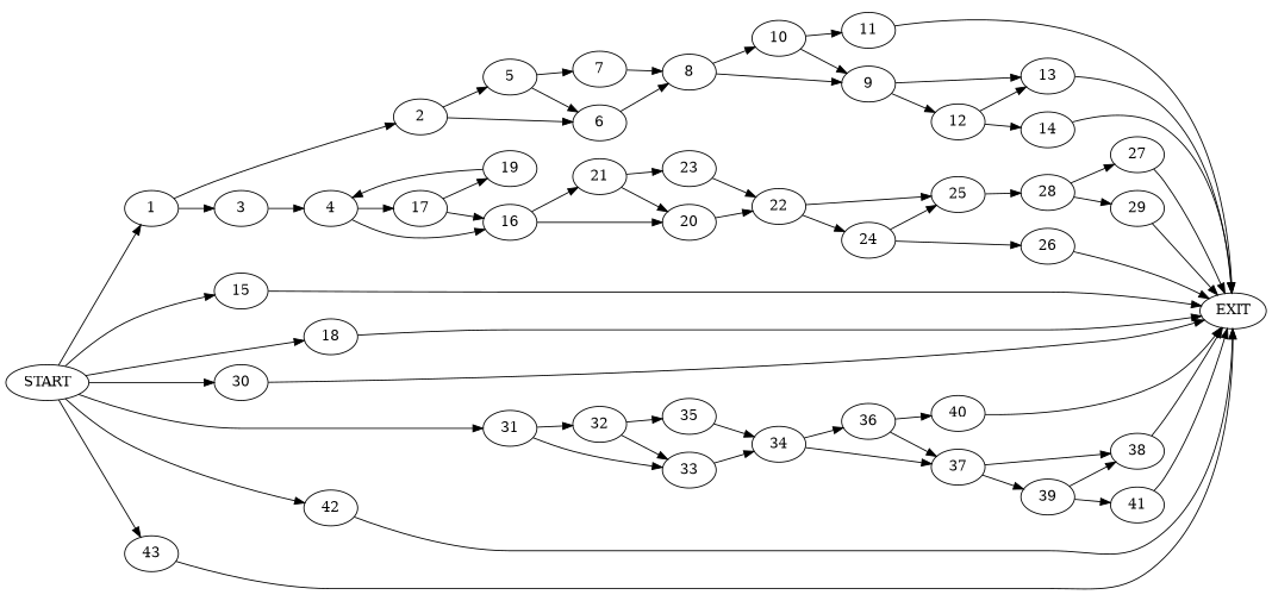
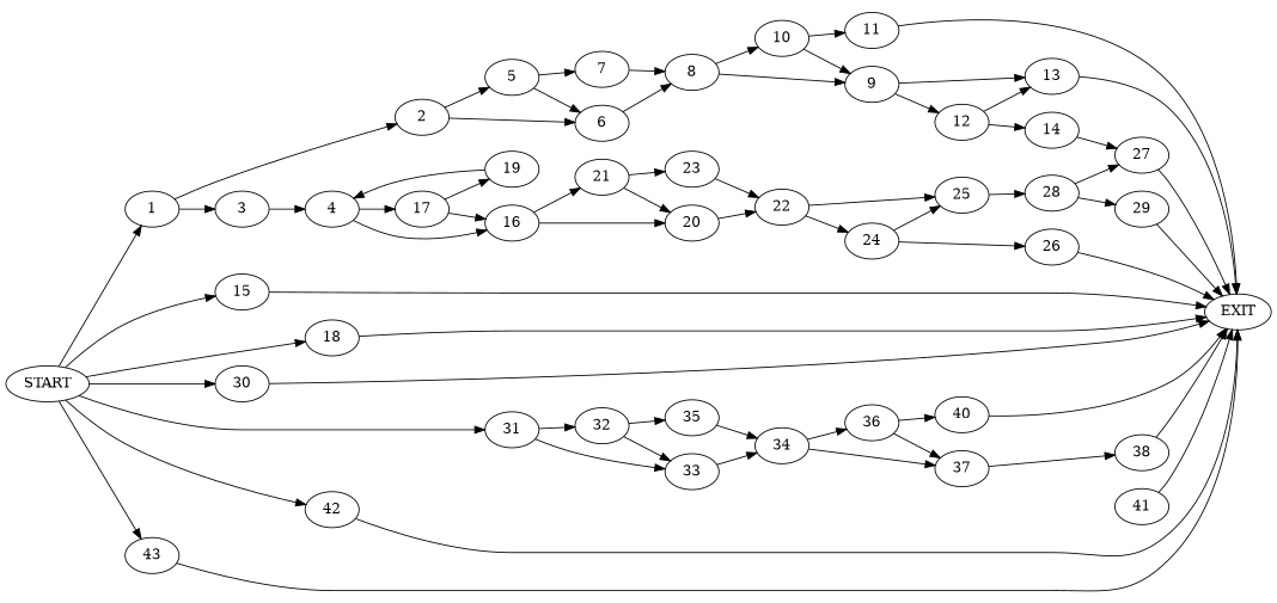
  digraph {
    rankdir=LR
    n1 [label=START]
    1
    15
    18
    30
    31
    42
    43
    2
    3
    n11 [label=EXIT]
    32
    33
    5
    6
    4
    7
    8
    16
    17
    20
    21
    19
    9
    10
    12
    13
    11
    14
    22
    23
    24
    25
    26
    28
    27
    29
    35
    34
    36
    37
    40
    38
-   39
    41
    n1 -> 1
    n1 -> 15
    n1 -> 18
    n1 -> 30
    n1 -> 31
    n1 -> 42
    n1 -> 43
    1 -> 2
    1 -> 3
    15 -> n11
    18 -> n11
    30 -> n11
    31 -> 32
    31 -> 33
    42 -> n11
    43 -> n11
    2 -> 5
    2 -> 6
    3 -> 4
    32 -> 33
    32 -> 35
    33 -> 34
    5 -> 6
    5 -> 7
    6 -> 8
    4 -> 16
    4 -> 17
    7 -> 8
    8 -> 9
    8 -> 10
    16 -> 20
    16 -> 21
    17 -> 16
    17 -> 19
    20 -> 22
    21 -> 20
    21 -> 23
    19 -> 4
    9 -> 12
    9 -> 13
    10 -> 9
    10 -> 11
    12 -> 13
    12 -> 14
    13 -> n11
    11 -> n11
-   14 -> n11
+   14 -> 27
    22 -> 24
    22 -> 25
    23 -> 22
    24 -> 25
    24 -> 26
    25 -> 28
    26 -> n11
    28 -> 27
    28 -> 29
    27 -> n11
    29 -> n11
    35 -> 34
    34 -> 36
    34 -> 37
    36 -> 37
    36 -> 40
    37 -> 38
-   37 -> 39
    40 -> n11
    38 -> n11
-   39 -> 38
-   39 -> 41
    41 -> n11
  }
